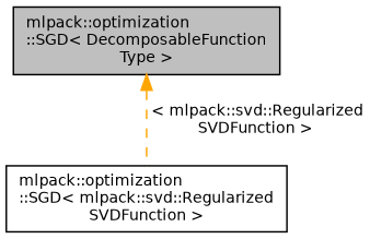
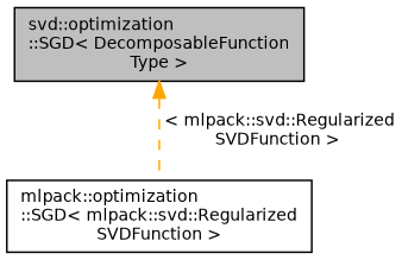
  digraph {
    node [color=black fontname=Helvetica fontsize=10 shape=record style=filled]
-   n1 [fillcolor=grey75 fontcolor=black height=0.2 label="mlpack::optimization\l::SGD\< DecomposableFunction\lType \>" width=0.4]
+   n1 [fillcolor=grey75 fontcolor=black height=0.2 label="svd::optimization\l::SGD\< DecomposableFunction\lType \>" width=0.4]
    n2 [fillcolor=white height=0.2 label="mlpack::optimization\l::SGD\< mlpack::svd::Regularized\lSVDFunction \>" width=0.4]
    n1 -> n2 [color=orange dir=back fontname=Helvetica fontsize=10 label=" \< mlpack::svd::Regularized\lSVDFunction \>" labelfontname=Helvetica labelfontsize=10 style=dashed]
  }
